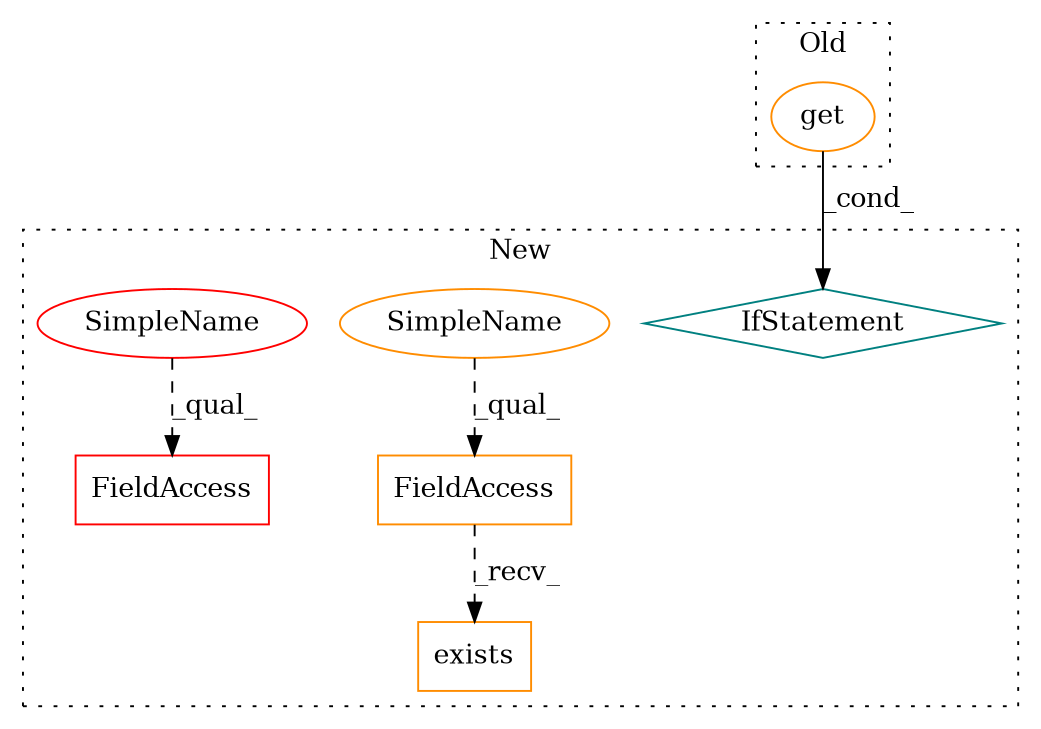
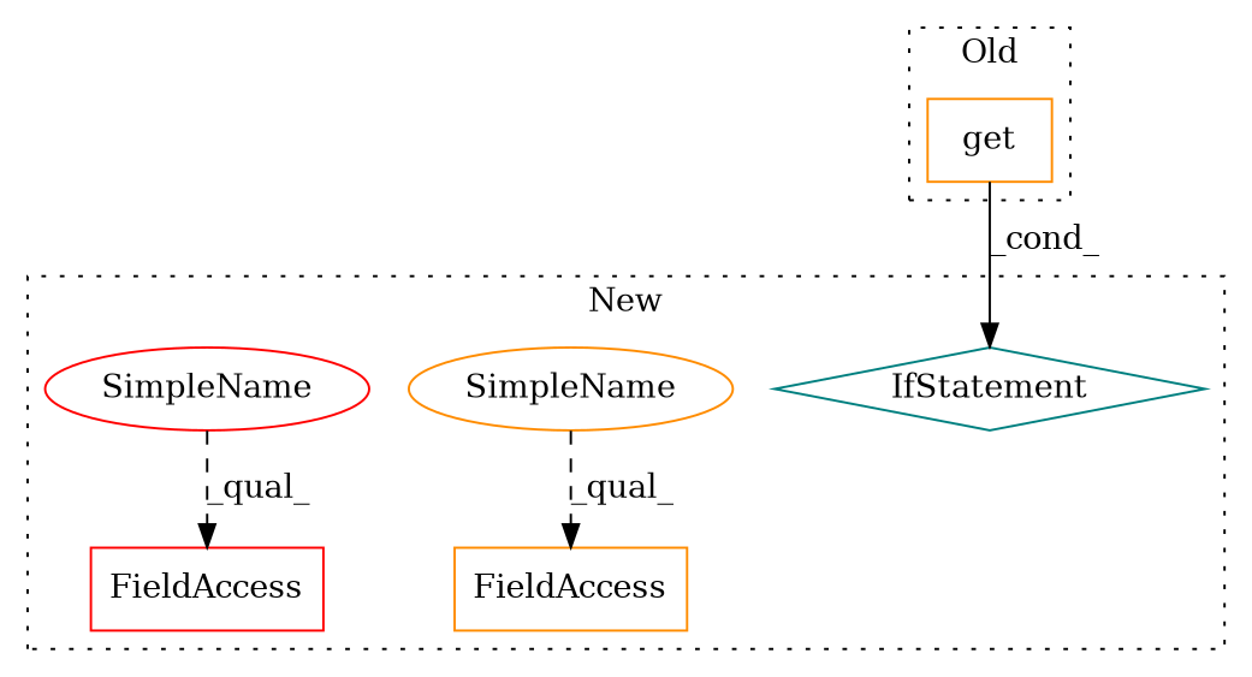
  digraph {
    node [a=32 color=darkorange l=7 s=706 shape=box]
    edge [style=dashed]
-   n1 [l="7,1" label=exists s="714,730"]
    n2 [a=22 label=FieldAccess]
    n3 [a=22 color=red label=FieldAccess s=765]
    n4 [a=25 color=teal l="4,2" label=IfStatement s="701,731" shape=diamond]
    n5 [a=42 l=2 label=SimpleName shape=ellipse]
    n6 [a=42 color=red l=2 label=SimpleName s=765 shape=ellipse]
-   n7 [l="4,1" label=get s="468,480" shape=ellipse]
+   n7 [l="4,1" label=get s="468,480"]
    subgraph cluster_1 {
      label=New
      style=dotted
-     n1
      n2
      n3
      n4
      n5
      n6
    }
    subgraph cluster_2 {
      label=Old
      style=dotted
      n7
    }
-   n2 -> n1 [label=_recv_]
    n5 -> n2 [label=_qual_]
    n6 -> n3 [label=_qual_]
    n7 -> n4 [label=_cond_ style=solid]
  }
